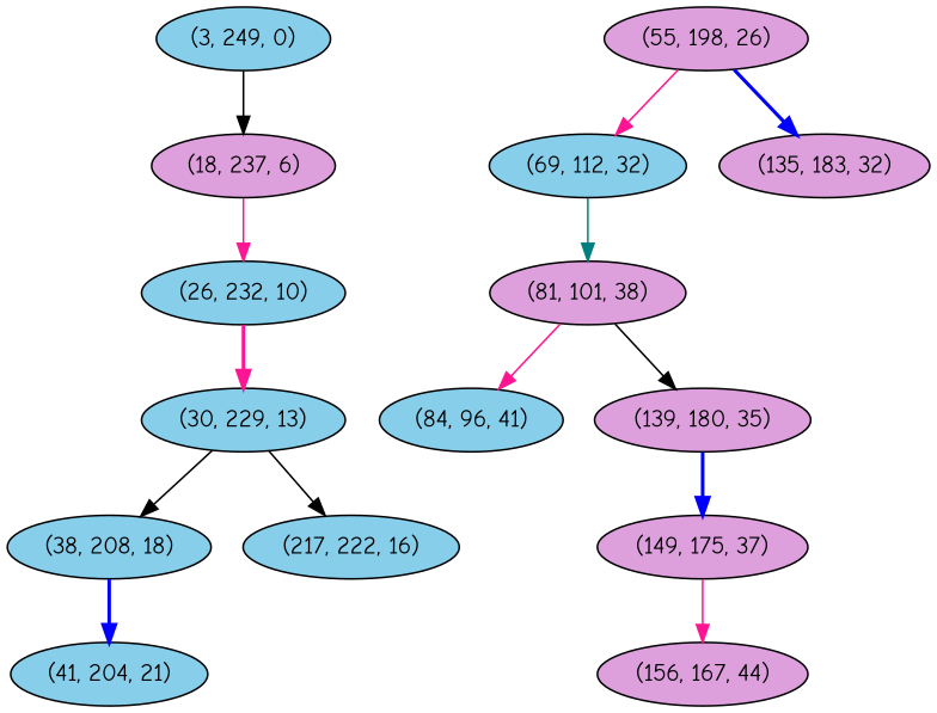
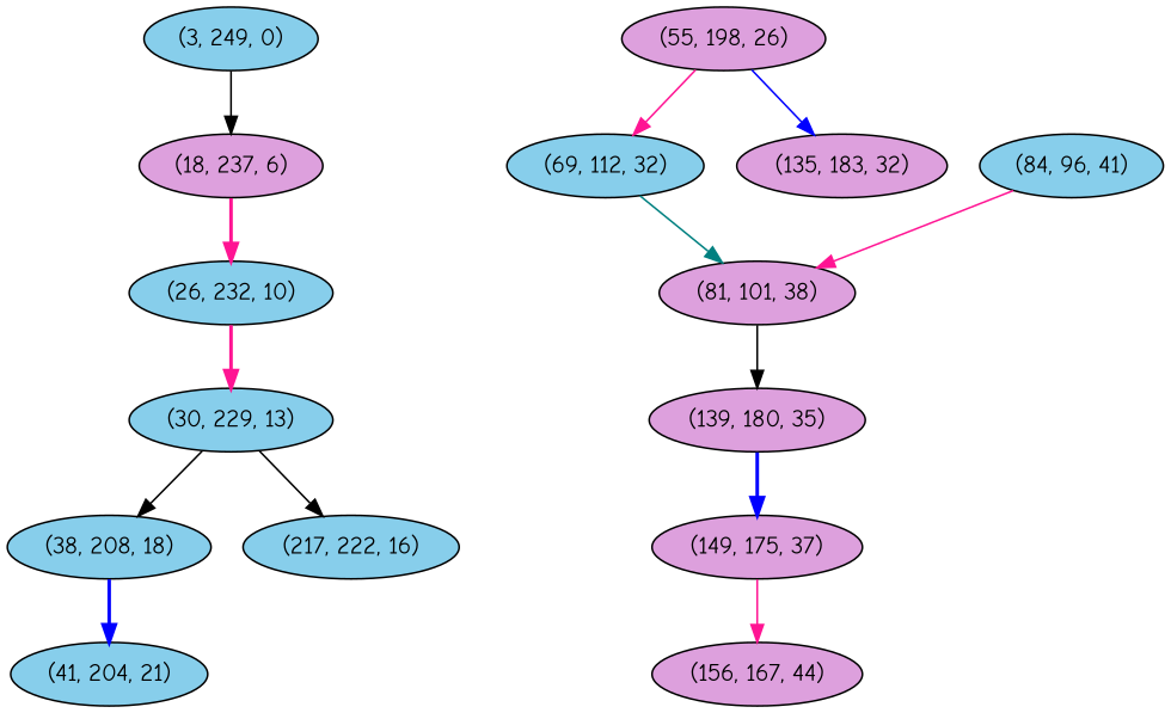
  digraph {
    fontname="Comic Neue"
    node [fillcolor=skyblue fontname="Comic Neue" style=filled]
    edge [color=deeppink fontname="Comic Neue" style=solid]
    "(18, 237, 6)" [fillcolor=plum]
    "(3, 249, 0)"
    "(26, 232, 10)"
    "(30, 229, 13)"
    "(38, 208, 18)"
    "(217, 222, 16)"
    "(41, 204, 21)"
    "(55, 198, 26)" [fillcolor=plum]
    "(69, 112, 32)"
    "(135, 183, 32)" [fillcolor=plum]
    "(81, 101, 38)" [fillcolor=plum]
    "(84, 96, 41)"
    "(139, 180, 35)" [fillcolor=plum]
    "(149, 175, 37)" [fillcolor=plum]
    "(156, 167, 44)" [fillcolor=plum]
-   "(18, 237, 6)" -> "(26, 232, 10)"
+   "(18, 237, 6)" -> "(26, 232, 10)" [style=bold]
    "(3, 249, 0)" -> "(18, 237, 6)" [color=black]
    "(26, 232, 10)" -> "(30, 229, 13)" [style=bold]
    "(30, 229, 13)" -> "(38, 208, 18)" [color=black]
    "(30, 229, 13)" -> "(217, 222, 16)" [color=black]
    "(38, 208, 18)" -> "(41, 204, 21)" [color=blue style=bold]
    "(55, 198, 26)" -> "(69, 112, 32)"
-   "(55, 198, 26)" -> "(135, 183, 32)" [color=blue style=bold]
+   "(55, 198, 26)" -> "(135, 183, 32)" [color=blue]
    "(69, 112, 32)" -> "(81, 101, 38)" [color=teal]
-   "(81, 101, 38)" -> "(84, 96, 41)"
+   "(84, 96, 41)" -> "(81, 101, 38)"
    "(81, 101, 38)" -> "(139, 180, 35)" [color=black]
    "(139, 180, 35)" -> "(149, 175, 37)" [color=blue style=bold]
    "(149, 175, 37)" -> "(156, 167, 44)"
  }
